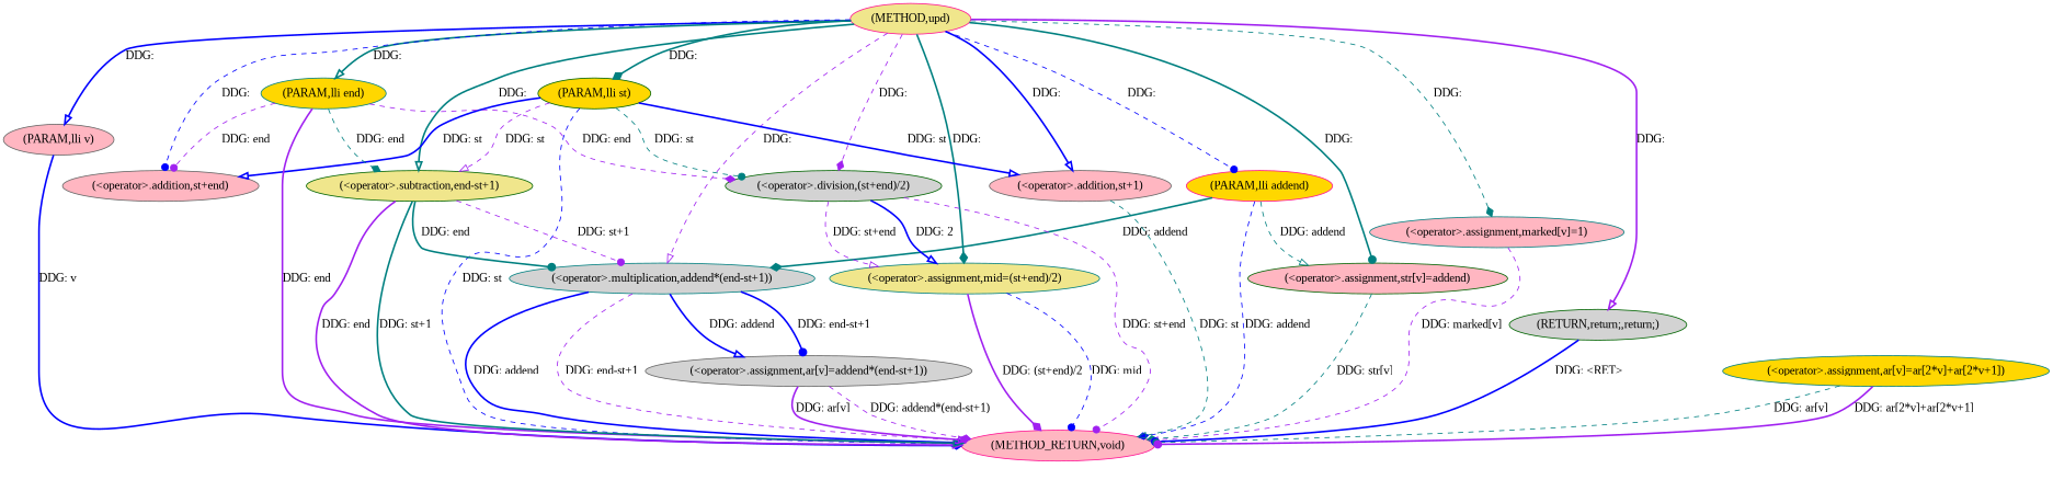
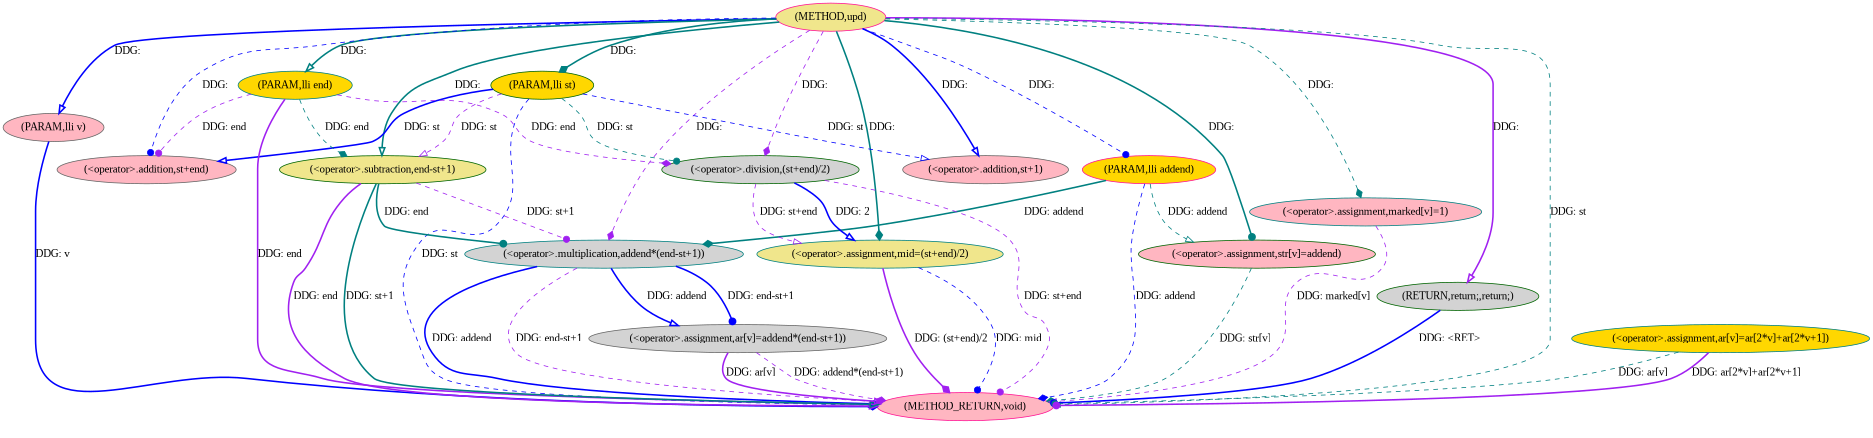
  digraph {
    fontname="Liberation Serif"
    node [color=darkgreen fillcolor=lightpink fontname="Liberation Serif" style=filled]
    edge [arrowhead=onormal color=purple fontname="Liberation Serif" style=bold]
    n1 [color=deeppink fillcolor=khaki label="(METHOD,upd)"]
    n2 [color=gray40 label="(PARAM,lli v)"]
    n3 [fillcolor=gold label="(PARAM,lli st)"]
    n4 [color=teal fillcolor=gold label="(PARAM,lli end)"]
    n5 [color=deeppink fillcolor=gold label="(PARAM,lli addend)"]
    n6 [color=teal fillcolor=khaki label="(<operator>.assignment,mid=(st+end)/2)"]
    n7 [label="(<operator>.assignment,str[v]=addend)"]
    n8 [color=teal label="(<operator>.assignment,marked[v]=1)"]
    n9 [fillcolor=lightgrey label="(RETURN,return;,return;)"]
    n10 [fillcolor=lightgrey label="(<operator>.division,(st+end)/2)"]
    n11 [color=gray40 label="(<operator>.addition,st+end)"]
    n12 [color=teal fillcolor=lightgrey label="(<operator>.multiplication,addend*(end-st+1))"]
    n13 [fillcolor=khaki label="(<operator>.subtraction,end-st+1)"]
    n14 [color=gray40 label="(<operator>.addition,st+1)"]
    n15 [color=deeppink label="(METHOD_RETURN,void)"]
    n16 [color=gray40 fillcolor=lightgrey label="(<operator>.assignment,ar[v]=addend*(end-st+1))"]
    n17 [color=teal fillcolor=gold label="(<operator>.assignment,ar[v]=ar[2*v]+ar[2*v+1])"]
    n1 -> n2 [color=blue label="DDG: "]
    n1 -> n3 [arrowhead=diamond color=teal label="DDG: "]
    n1 -> n4 [color=teal label="DDG: "]
    n1 -> n5 [arrowhead=dot color=blue label="DDG: " style=dashed]
    n1 -> n6 [arrowhead=diamond color=teal label="DDG: "]
    n1 -> n7 [arrowhead=dot color=teal label="DDG: "]
    n1 -> n8 [arrowhead=diamond color=teal label="DDG: " style=dashed]
    n1 -> n9 [label="DDG: "]
    n1 -> n10 [arrowhead=diamond label="DDG: " style=dashed]
    n1 -> n11 [arrowhead=dot color=blue label="DDG: " style=dashed]
-   n1 -> n12 [label="DDG: " style=dashed]
+   n1 -> n12 [arrowhead=diamond label="DDG: " style=dashed]
    n1 -> n13 [color=teal label="DDG: "]
    n1 -> n14 [color=blue label="DDG: "]
    n2 -> n15 [arrowhead=diamond color=blue label="DDG: v"]
    n3 -> n10 [arrowhead=dot color=teal label="DDG: st" style=dashed]
    n3 -> n11 [color=blue label="DDG: st"]
    n3 -> n13 [label="DDG: st" style=dashed]
-   n3 -> n14 [color=blue label="DDG: st"]
+   n3 -> n14 [color=blue label="DDG: st" style=dashed]
    n3 -> n15 [arrowhead=diamond color=blue label="DDG: st" style=dashed]
    n4 -> n10 [arrowhead=diamond label="DDG: end" style=dashed]
    n4 -> n11 [arrowhead=dot label="DDG: end" style=dashed]
    n4 -> n13 [arrowhead=diamond color=teal label="DDG: end" style=dashed]
    n4 -> n15 [label="DDG: end"]
    n5 -> n7 [color=teal label="DDG: addend" style=dashed]
    n5 -> n12 [arrowhead=diamond color=teal label="DDG: addend"]
    n5 -> n15 [arrowhead=diamond color=blue label="DDG: addend" style=dashed]
    n6 -> n15 [arrowhead=dot color=blue label="DDG: mid" style=dashed]
    n6 -> n15 [arrowhead=diamond label="DDG: (st+end)/2"]
    n7 -> n15 [arrowhead=diamond color=teal label="DDG: str[v]" style=dashed]
    n8 -> n15 [label="DDG: marked[v]" style=dashed]
    n9 -> n15 [arrowhead=dot color=blue label="DDG: <RET>"]
    n10 -> n6 [label="DDG: st+end" style=dashed]
    n10 -> n6 [color=blue label="DDG: 2"]
    n10 -> n15 [arrowhead=dot label="DDG: st+end" style=dashed]
    n12 -> n15 [arrowhead=diamond color=blue label="DDG: addend"]
    n12 -> n15 [arrowhead=dot label="DDG: end-st+1" style=dashed]
    n12 -> n16 [color=blue label="DDG: addend"]
    n12 -> n16 [arrowhead=dot color=blue label="DDG: end-st+1"]
    n13 -> n12 [arrowhead=dot color=teal label="DDG: end"]
    n13 -> n12 [arrowhead=dot label="DDG: st+1" style=dashed]
    n13 -> n15 [label="DDG: end"]
    n13 -> n15 [color=teal label="DDG: st+1"]
-   n14 -> n15 [color=teal label="DDG: st" style=dashed]
+   n1 -> n15 [color=teal label="DDG: st" style=dashed]
    n16 -> n15 [label="DDG: ar[v]"]
    n16 -> n15 [arrowhead=diamond label="DDG: addend*(end-st+1)" style=dashed]
    n17 -> n15 [arrowhead=dot color=teal label="DDG: ar[v]" style=dashed]
    n17 -> n15 [arrowhead=dot label="DDG: ar[2*v]+ar[2*v+1]"]
  }
